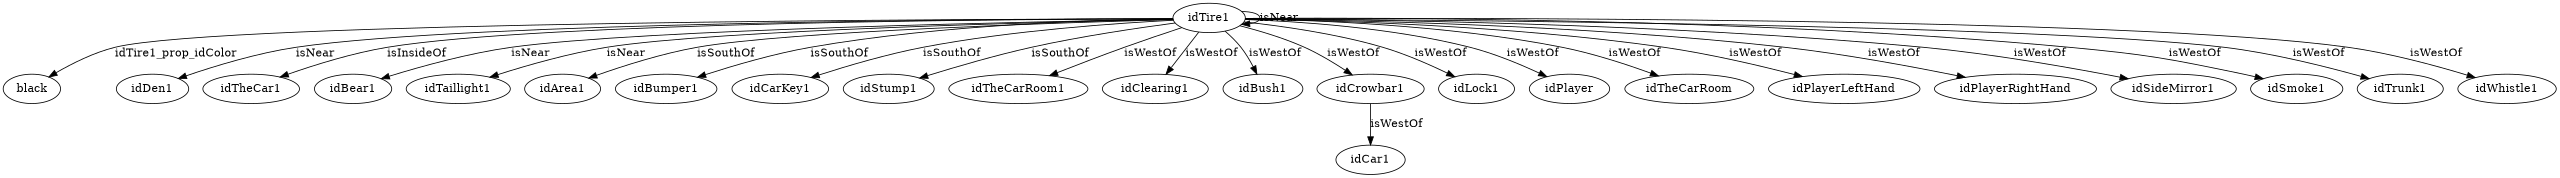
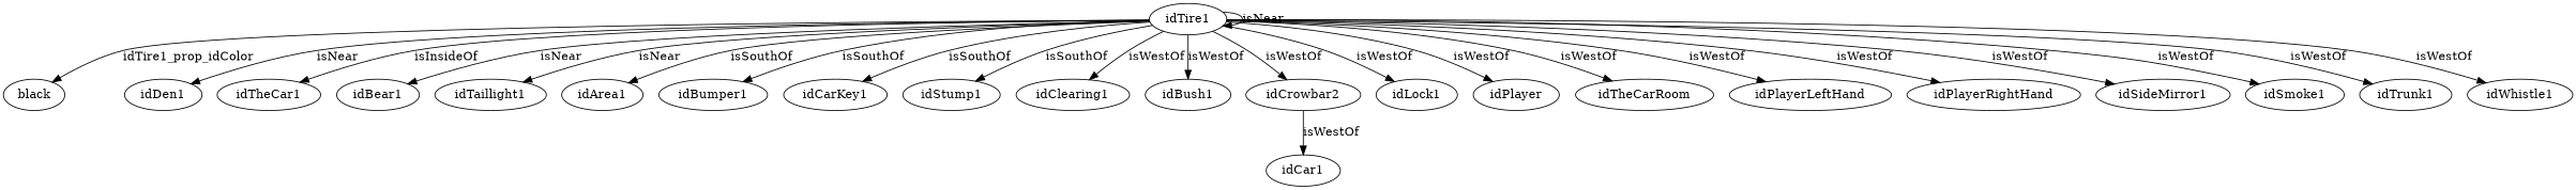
  digraph {
    node [node_type=entity_node]
    edge [edge_type=relationship]
    idTire1
    black [node_type=property_node]
    idDen1
    idTheCar1
    idBear1
    idTaillight1
    idArea1
    idBumper1
    idCarKey1
    idStump1
-   idTheCarRoom1
    idClearing1
    idBush1
-   idCrowbar1
+   idCrowbar1 [label=idCrowbar2]
    idLock1
    idPlayer
    n17 [label=idTheCarRoom]
    idPlayerLeftHand
    idPlayerRightHand
    idSideMirror1
    idSmoke1
    idTrunk1
    idWhistle1
    idCar1
    idTire1 -> idTire1 [label=isNear]
    idTire1 -> black [edge_type=property label=idTire1_prop_idColor]
    idTire1 -> idDen1 [label=isNear]
    idTire1 -> idTheCar1 [label=isInsideOf]
    idTire1 -> idBear1 [label=isNear]
    idTire1 -> idTaillight1 [label=isNear]
    idTire1 -> idArea1 [label=isSouthOf]
    idTire1 -> idBumper1 [label=isSouthOf]
    idTire1 -> idCarKey1 [label=isSouthOf]
    idTire1 -> idStump1 [label=isSouthOf]
-   idTire1 -> idTheCarRoom1 [label=isWestOf]
    idTire1 -> idClearing1 [label=isWestOf]
    idTire1 -> idBush1 [label=isWestOf]
    idTire1 -> idCrowbar1 [label=isWestOf]
    idTire1 -> idLock1 [label=isWestOf]
    idTire1 -> idPlayer [label=isWestOf]
    idTire1 -> n17 [label=isWestOf]
    idTire1 -> idPlayerLeftHand [label=isWestOf]
    idTire1 -> idPlayerRightHand [label=isWestOf]
    idTire1 -> idSideMirror1 [label=isWestOf]
    idTire1 -> idSmoke1 [label=isWestOf]
    idTire1 -> idTrunk1 [label=isWestOf]
    idTire1 -> idWhistle1 [label=isWestOf]
    idCrowbar1 -> idCar1 [label=isWestOf]
  }
